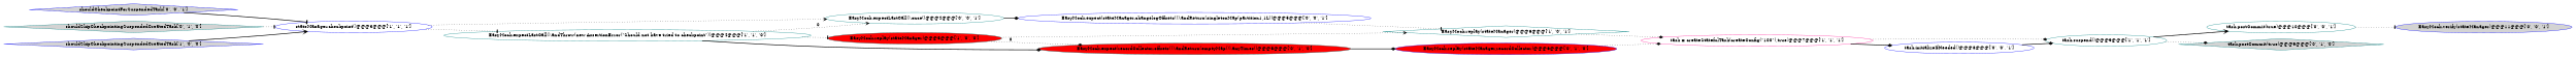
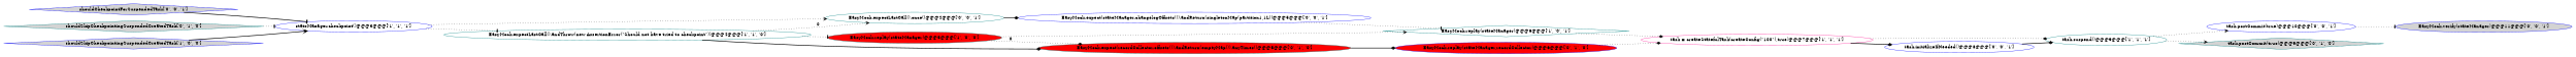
  digraph {
    rankdir=LR
    node [color=teal fillcolor=white shape=ellipse style=filled]
    edge [arrowhead=diamond style=dotted]
    n1 [color=blue label="EasyMock.expect(stateManager.changelogOffsets()).andReturn(singletonMap(partition1,1L))@@@5@@@['0', '0', '1']"]
    n2 [label="EasyMock.replay(stateManager)@@@6@@@['1', '0', '1']" shape=diamond]
    n3 [color=deeppink label="task = createStatefulTask(createConfig(\"100\"),true)@@@7@@@['1', '1', '1']"]
    n4 [fillcolor=red label="EasyMock.replay(stateManager)@@@5@@@['1', '0', '0']"]
    n5 [fillcolor=red label="EasyMock.expect(recordCollector.offsets()).andReturn(emptyMap()).anyTimes()@@@5@@@['0', '1', '0']"]
    n6 [color=blue fillcolor=red label="EasyMock.replay(stateManager,recordCollector)@@@6@@@['0', '1', '0']"]
    n7 [label="EasyMock.expectLastCall().once()@@@4@@@['0', '0', '1']"]
-   n8 [label="task.postCommit(true)@@@10@@@['0', '0', '1']"]
+   n8 [color=blue label="task.postCommit(true)@@@10@@@['0', '0', '1']"]
    n9 [color=blue fillcolor=lightgray label="EasyMock.verify(stateManager)@@@11@@@['0', '0', '1']"]
    n10 [label="task.suspend()@@@9@@@['1', '1', '1']"]
    n11 [fillcolor=lightgray label="task.postCommit(true)@@@9@@@['0', '1', '0']" shape=diamond]
    n12 [color=blue label="task.initializeIfNeeded()@@@8@@@['0', '0', '1']"]
    n13 [label="EasyMock.expectLastCall().andThrow(new AssertionError(\"Should not have tried to checkpoint\"))@@@4@@@['1', '1', '0']"]
    n14 [color=blue fillcolor=lightgray label="shouldCheckpointForSuspendedTask['0', '0', '1']" shape=diamond]
    n15 [color=blue label="stateManager.checkpoint()@@@3@@@['1', '1', '1']"]
    n16 [fillcolor=lightgray label="shouldSkipCheckpointingSuspendedCreatedTask['0', '1', '0']" shape=diamond]
    n17 [color=blue fillcolor=lightgray label="shouldSkipCheckpointingSuspendedCreatedTask['1', '0', '0']" shape=diamond]
    n1 -> n2 [arrowhead=tee]
    n2 -> n3
    n3 -> n10
    n3 -> n12 [style=bold]
    n4 -> n2 [arrowhead=vee]
    n4 -> n5 [label=0]
    n5 -> n6 [style=bold]
    n6 -> n3
    n7 -> n1 [style=bold]
    n8 -> n9 [arrowhead=tee]
-   n10 -> n8 [arrowhead=vee style=bold]
-   n10 -> n11
+   n10 -> n8 [arrowhead=vee]
+   n10 -> n11 [arrowhead=vee]
    n12 -> n10 [style=bold]
    n13 -> n4 [arrowhead=tee]
    n13 -> n5 [style=bold]
    n13 -> n7 [arrowhead=vee label=0]
    n14 -> n15 [arrowhead=tee style=bold]
    n15 -> n7 [arrowhead=vee]
    n15 -> n13 [arrowhead=tee]
    n16 -> n15 [arrowhead=tee]
    n17 -> n15 [arrowhead=vee style=bold]
  }
